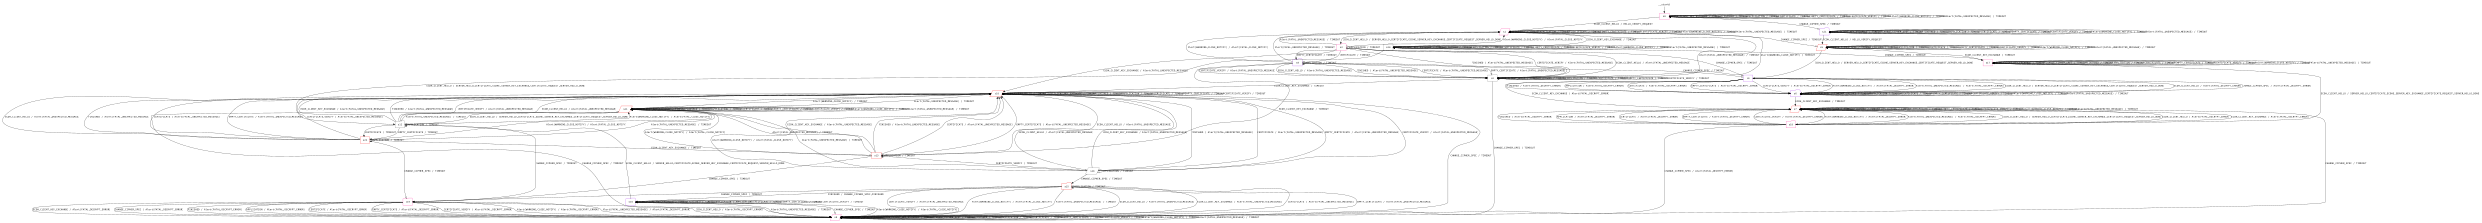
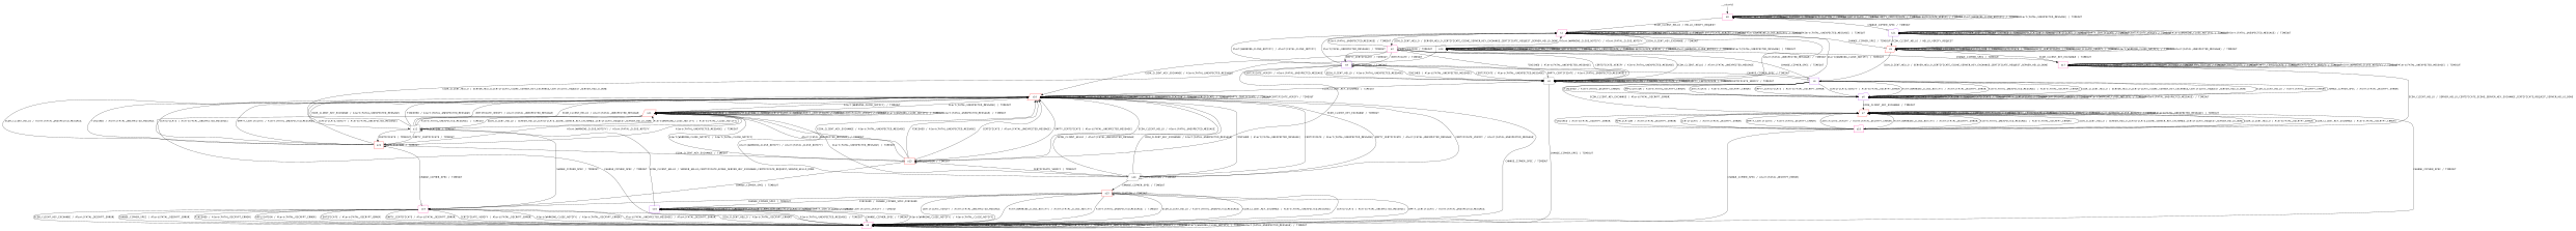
  digraph {
    fontname="Source Code Pro"
    node [color=deeppink fontname="Source Code Pro" shape=folder]
    edge [arrowhead=onormal fontname="Source Code Pro"]
    n1 [label=s0 shape=box]
    n2 [label=s1 shape=parallelogram]
    n3 [color=purple label=s21]
    n4 [label=s2]
    n5 [color=red label=s5 shape=parallelogram]
    n6 [color=gray40 label=s20]
    n7 [color=gray40 label=s3]
    n8 [color=purple label=s4 shape=box]
    n9 [color=purple label=s9]
    n10 [color=red label=s10 shape=parallelogram]
    n11 [label=s17 shape=box]
    n12 [color=gray40 label=s12]
    n13 [label=s8 shape=parallelogram]
    n14 [color=purple label=s6]
    n15 [color=red label=s7 shape=parallelogram]
    n16 [color=red label=s13 shape=box]
    n17 [color=red label=s11 shape=parallelogram]
    n18 [label=s18]
    n19 [label=s19]
    n20 [color=gray40 label=s14 shape=parallelogram]
    n21 [color=red label=s22 shape=box]
-   n22 [color=red label=s15]
+   n22 [color=red label=s15 shape=box]
    n23 [color=purple label=s16]
    __start0 [color=purple height=0 shape=none width=0]
    n1 -> n1 [label="ECDH_CLIENT_KEY_EXCHANGE / TIMEOUT"]
    n1 -> n1 [label="FINISHED / TIMEOUT"]
    n1 -> n1 [label="APPLICATION / TIMEOUT"]
    n1 -> n1 [arrowhead=normal label="CERTIFICATE / TIMEOUT"]
    n1 -> n1 [arrowhead=normal label="EMPTY_CERTIFICATE / TIMEOUT"]
    n1 -> n1 [arrowhead=normal label="CERTIFICATE_VERIFY / TIMEOUT"]
    n1 -> n1 [arrowhead=normal label="Alert(WARNING,CLOSE_NOTIFY) / TIMEOUT"]
    n1 -> n1 [label="Alert(FATAL,UNEXPECTED_MESSAGE) / TIMEOUT"]
    n1 -> n2 [label="ECDH_CLIENT_HELLO / HELLO_VERIFY_REQUEST"]
    n1 -> n3 [label="CHANGE_CIPHER_SPEC / TIMEOUT"]
    n2 -> n2 [arrowhead=normal label="FINISHED / TIMEOUT"]
    n2 -> n2 [arrowhead=normal label="APPLICATION / TIMEOUT"]
    n2 -> n2 [label="CERTIFICATE / TIMEOUT"]
    n2 -> n2 [label="EMPTY_CERTIFICATE / TIMEOUT"]
    n2 -> n2 [label="CERTIFICATE_VERIFY / TIMEOUT"]
    n2 -> n2 [arrowhead=normal label="Alert(WARNING,CLOSE_NOTIFY) / TIMEOUT"]
    n2 -> n2 [arrowhead=normal label="Alert(FATAL,UNEXPECTED_MESSAGE) / TIMEOUT"]
    n2 -> n4 [arrowhead=normal label="ECDH_CLIENT_HELLO / SERVER_HELLO,CERTIFICATE,ECDHE_SERVER_KEY_EXCHANGE,CERTIFICATE_REQUEST,SERVER_HELLO_DONE"]
    n2 -> n5 [label="CHANGE_CIPHER_SPEC / TIMEOUT"]
    n2 -> n6 [label="ECDH_CLIENT_KEY_EXCHANGE / TIMEOUT"]
    n3 -> n3 [label="ECDH_CLIENT_KEY_EXCHANGE / TIMEOUT"]
    n3 -> n3 [arrowhead=normal label="CHANGE_CIPHER_SPEC / TIMEOUT"]
    n3 -> n3 [label="FINISHED / TIMEOUT"]
    n3 -> n3 [label="APPLICATION / TIMEOUT"]
    n3 -> n3 [label="CERTIFICATE / TIMEOUT"]
    n3 -> n3 [label="EMPTY_CERTIFICATE / TIMEOUT"]
    n3 -> n3 [label="CERTIFICATE_VERIFY / TIMEOUT"]
    n3 -> n3 [label="Alert(WARNING,CLOSE_NOTIFY) / TIMEOUT"]
    n3 -> n3 [label="Alert(FATAL,UNEXPECTED_MESSAGE) / TIMEOUT"]
    n3 -> n5 [arrowhead=normal label="ECDH_CLIENT_HELLO / HELLO_VERIFY_REQUEST"]
    n4 -> n2 [arrowhead=normal label="Alert(WARNING,CLOSE_NOTIFY) / Alert(FATAL,CLOSE_NOTIFY)"]
    n4 -> n2 [label="Alert(FATAL,UNEXPECTED_MESSAGE) / TIMEOUT"]
    n4 -> n4 [label="APPLICATION / TIMEOUT"]
    n4 -> n7 [label="ECDH_CLIENT_HELLO / Alert(FATAL,UNEXPECTED_MESSAGE)"]
    n4 -> n7 [arrowhead=normal label="FINISHED / Alert(FATAL,UNEXPECTED_MESSAGE)"]
    n4 -> n7 [arrowhead=normal label="CERTIFICATE_VERIFY / Alert(FATAL,UNEXPECTED_MESSAGE)"]
    n4 -> n8 [label="CHANGE_CIPHER_SPEC / TIMEOUT"]
    n4 -> n9 [label="CERTIFICATE / TIMEOUT"]
    n4 -> n9 [arrowhead=normal label="EMPTY_CERTIFICATE / TIMEOUT"]
    n4 -> n10 [arrowhead=normal label="ECDH_CLIENT_KEY_EXCHANGE / Alert(FATAL,UNEXPECTED_MESSAGE)"]
    n5 -> n5 [arrowhead=normal label="CHANGE_CIPHER_SPEC / TIMEOUT"]
    n5 -> n5 [arrowhead=normal label="FINISHED / TIMEOUT"]
    n5 -> n5 [label="APPLICATION / TIMEOUT"]
    n5 -> n5 [arrowhead=normal label="CERTIFICATE / TIMEOUT"]
    n5 -> n5 [label="EMPTY_CERTIFICATE / TIMEOUT"]
    n5 -> n5 [arrowhead=normal label="CERTIFICATE_VERIFY / TIMEOUT"]
    n5 -> n5 [label="Alert(WARNING,CLOSE_NOTIFY) / TIMEOUT"]
    n5 -> n5 [arrowhead=normal label="Alert(FATAL,UNEXPECTED_MESSAGE) / TIMEOUT"]
    n5 -> n8 [label="ECDH_CLIENT_HELLO / SERVER_HELLO,CERTIFICATE,ECDHE_SERVER_KEY_EXCHANGE,CERTIFICATE_REQUEST,SERVER_HELLO_DONE"]
    n5 -> n11 [label="ECDH_CLIENT_KEY_EXCHANGE / TIMEOUT"]
    n6 -> n6 [arrowhead=normal label="ECDH_CLIENT_KEY_EXCHANGE / TIMEOUT"]
    n6 -> n6 [arrowhead=normal label="FINISHED / TIMEOUT"]
    n6 -> n6 [arrowhead=normal label="APPLICATION / TIMEOUT"]
    n6 -> n6 [arrowhead=normal label="CERTIFICATE / TIMEOUT"]
    n6 -> n6 [label="EMPTY_CERTIFICATE / TIMEOUT"]
    n6 -> n6 [label="CERTIFICATE_VERIFY / TIMEOUT"]
    n6 -> n6 [label="Alert(WARNING,CLOSE_NOTIFY) / TIMEOUT"]
    n6 -> n6 [label="Alert(FATAL,UNEXPECTED_MESSAGE) / TIMEOUT"]
    n6 -> n11 [arrowhead=normal label="CHANGE_CIPHER_SPEC / TIMEOUT"]
    n6 -> n12 [arrowhead=normal label="ECDH_CLIENT_HELLO / SERVER_HELLO,CERTIFICATE,ECDHE_SERVER_KEY_EXCHANGE,CERTIFICATE_REQUEST,SERVER_HELLO_DONE"]
    n7 -> n2 [label="Alert(WARNING,CLOSE_NOTIFY) / TIMEOUT"]
    n7 -> n2 [label="Alert(FATAL,UNEXPECTED_MESSAGE) / TIMEOUT"]
    n7 -> n7 [arrowhead=normal label="ECDH_CLIENT_HELLO / TIMEOUT"]
    n7 -> n7 [label="FINISHED / TIMEOUT"]
    n7 -> n7 [label="APPLICATION / TIMEOUT"]
    n7 -> n7 [label="CERTIFICATE / TIMEOUT"]
    n7 -> n7 [label="EMPTY_CERTIFICATE / TIMEOUT"]
    n7 -> n7 [label="CERTIFICATE_VERIFY / TIMEOUT"]
    n7 -> n10 [label="ECDH_CLIENT_KEY_EXCHANGE / TIMEOUT"]
    n7 -> n13 [arrowhead=normal label="CHANGE_CIPHER_SPEC / TIMEOUT"]
    n8 -> n14 [label="ECDH_CLIENT_HELLO / Alert(FATAL,DECRYPT_ERROR)"]
    n8 -> n14 [label="CHANGE_CIPHER_SPEC / Alert(FATAL,DECRYPT_ERROR)"]
    n8 -> n14 [arrowhead=normal label="FINISHED / Alert(FATAL,DECRYPT_ERROR)"]
    n8 -> n14 [label="APPLICATION / Alert(FATAL,DECRYPT_ERROR)"]
    n8 -> n14 [arrowhead=normal label="CERTIFICATE / Alert(FATAL,DECRYPT_ERROR)"]
    n8 -> n14 [arrowhead=normal label="EMPTY_CERTIFICATE / Alert(FATAL,DECRYPT_ERROR)"]
    n8 -> n14 [label="CERTIFICATE_VERIFY / Alert(FATAL,DECRYPT_ERROR)"]
    n8 -> n14 [arrowhead=normal label="Alert(WARNING,CLOSE_NOTIFY) / Alert(FATAL,DECRYPT_ERROR)"]
    n8 -> n14 [arrowhead=normal label="Alert(FATAL,UNEXPECTED_MESSAGE) / Alert(FATAL,DECRYPT_ERROR)"]
    n8 -> n15 [label="ECDH_CLIENT_KEY_EXCHANGE / Alert(FATAL,DECRYPT_ERROR)"]
    n9 -> n2 [arrowhead=normal label="Alert(WARNING,CLOSE_NOTIFY) / Alert(FATAL,CLOSE_NOTIFY)"]
    n9 -> n2 [arrowhead=normal label="Alert(FATAL,UNEXPECTED_MESSAGE) / TIMEOUT"]
    n9 -> n7 [arrowhead=normal label="ECDH_CLIENT_HELLO / Alert(FATAL,UNEXPECTED_MESSAGE)"]
    n9 -> n7 [arrowhead=normal label="FINISHED / Alert(FATAL,UNEXPECTED_MESSAGE)"]
    n9 -> n7 [arrowhead=normal label="CERTIFICATE / Alert(FATAL,UNEXPECTED_MESSAGE)"]
    n9 -> n7 [label="EMPTY_CERTIFICATE / Alert(FATAL,UNEXPECTED_MESSAGE)"]
    n9 -> n7 [arrowhead=normal label="CERTIFICATE_VERIFY / Alert(FATAL,UNEXPECTED_MESSAGE)"]
    n9 -> n8 [label="CHANGE_CIPHER_SPEC / TIMEOUT"]
    n9 -> n9 [arrowhead=normal label="APPLICATION / TIMEOUT"]
    n9 -> n16 [arrowhead=normal label="ECDH_CLIENT_KEY_EXCHANGE / TIMEOUT"]
    n10 -> n10 [arrowhead=normal label="ECDH_CLIENT_HELLO / TIMEOUT"]
    n10 -> n10 [label="ECDH_CLIENT_KEY_EXCHANGE / TIMEOUT"]
    n10 -> n10 [arrowhead=normal label="FINISHED / TIMEOUT"]
    n10 -> n10 [label="APPLICATION / TIMEOUT"]
    n10 -> n10 [arrowhead=normal label="CERTIFICATE / TIMEOUT"]
    n10 -> n10 [label="EMPTY_CERTIFICATE / TIMEOUT"]
    n10 -> n10 [arrowhead=normal label="CERTIFICATE_VERIFY / TIMEOUT"]
    n10 -> n13 [arrowhead=normal label="CHANGE_CIPHER_SPEC / TIMEOUT"]
    n10 -> n17 [arrowhead=normal label="Alert(WARNING,CLOSE_NOTIFY) / TIMEOUT"]
    n10 -> n17 [arrowhead=normal label="Alert(FATAL,UNEXPECTED_MESSAGE) / TIMEOUT"]
    n11 -> n11 [arrowhead=normal label="ECDH_CLIENT_KEY_EXCHANGE / TIMEOUT"]
    n11 -> n11 [label="CHANGE_CIPHER_SPEC / TIMEOUT"]
    n11 -> n11 [arrowhead=normal label="FINISHED / TIMEOUT"]
    n11 -> n11 [label="APPLICATION / TIMEOUT"]
    n11 -> n11 [arrowhead=normal label="CERTIFICATE / TIMEOUT"]
    n11 -> n11 [arrowhead=normal label="EMPTY_CERTIFICATE / TIMEOUT"]
    n11 -> n11 [label="CERTIFICATE_VERIFY / TIMEOUT"]
    n11 -> n11 [arrowhead=normal label="Alert(WARNING,CLOSE_NOTIFY) / TIMEOUT"]
    n11 -> n11 [label="Alert(FATAL,UNEXPECTED_MESSAGE) / TIMEOUT"]
    n11 -> n18 [label="ECDH_CLIENT_HELLO / SERVER_HELLO,CERTIFICATE,ECDHE_SERVER_KEY_EXCHANGE,CERTIFICATE_REQUEST,SERVER_HELLO_DONE"]
    n12 -> n10 [arrowhead=normal label="ECDH_CLIENT_HELLO / Alert(FATAL,UNEXPECTED_MESSAGE)"]
    n12 -> n10 [arrowhead=normal label="ECDH_CLIENT_KEY_EXCHANGE / Alert(FATAL,UNEXPECTED_MESSAGE)"]
    n12 -> n10 [arrowhead=normal label="FINISHED / Alert(FATAL,UNEXPECTED_MESSAGE)"]
    n12 -> n10 [label="CERTIFICATE_VERIFY / Alert(FATAL,UNEXPECTED_MESSAGE)"]
    n12 -> n12 [arrowhead=normal label="APPLICATION / TIMEOUT"]
    n12 -> n17 [arrowhead=normal label="Alert(WARNING,CLOSE_NOTIFY) / Alert(FATAL,CLOSE_NOTIFY)"]
    n12 -> n17 [label="Alert(FATAL,UNEXPECTED_MESSAGE) / TIMEOUT"]
    n12 -> n19 [arrowhead=normal label="CHANGE_CIPHER_SPEC / TIMEOUT"]
    n12 -> n21 [arrowhead=normal label="CERTIFICATE / TIMEOUT"]
    n12 -> n21 [arrowhead=normal label="EMPTY_CERTIFICATE / TIMEOUT"]
    n13 -> n13 [arrowhead=normal label="ECDH_CLIENT_HELLO / TIMEOUT"]
    n13 -> n13 [label="ECDH_CLIENT_KEY_EXCHANGE / TIMEOUT"]
    n13 -> n13 [label="CHANGE_CIPHER_SPEC / TIMEOUT"]
    n13 -> n13 [label="FINISHED / TIMEOUT"]
    n13 -> n13 [label="APPLICATION / TIMEOUT"]
    n13 -> n13 [arrowhead=normal label="CERTIFICATE / TIMEOUT"]
    n13 -> n13 [arrowhead=normal label="EMPTY_CERTIFICATE / TIMEOUT"]
    n13 -> n13 [label="CERTIFICATE_VERIFY / TIMEOUT"]
    n13 -> n13 [arrowhead=normal label="Alert(WARNING,CLOSE_NOTIFY) / TIMEOUT"]
    n13 -> n13 [label="Alert(FATAL,UNEXPECTED_MESSAGE) / TIMEOUT"]
    n14 -> n8 [arrowhead=normal label="ECDH_CLIENT_HELLO / SERVER_HELLO,CERTIFICATE,ECDHE_SERVER_KEY_EXCHANGE,CERTIFICATE_REQUEST,SERVER_HELLO_DONE"]
    n14 -> n14 [label="CHANGE_CIPHER_SPEC / TIMEOUT"]
    n14 -> n14 [arrowhead=normal label="FINISHED / TIMEOUT"]
    n14 -> n14 [label="APPLICATION / TIMEOUT"]
    n14 -> n14 [label="CERTIFICATE / TIMEOUT"]
    n14 -> n14 [label="EMPTY_CERTIFICATE / TIMEOUT"]
    n14 -> n14 [arrowhead=normal label="CERTIFICATE_VERIFY / TIMEOUT"]
    n14 -> n14 [arrowhead=normal label="Alert(WARNING,CLOSE_NOTIFY) / TIMEOUT"]
    n14 -> n14 [arrowhead=normal label="Alert(FATAL,UNEXPECTED_MESSAGE) / TIMEOUT"]
    n14 -> n15 [arrowhead=normal label="ECDH_CLIENT_KEY_EXCHANGE / TIMEOUT"]
    n15 -> n13 [label="CHANGE_CIPHER_SPEC / TIMEOUT"]
    n15 -> n15 [label="ECDH_CLIENT_KEY_EXCHANGE / TIMEOUT"]
    n15 -> n15 [label="FINISHED / TIMEOUT"]
    n15 -> n15 [label="APPLICATION / TIMEOUT"]
    n15 -> n15 [label="CERTIFICATE / TIMEOUT"]
    n15 -> n15 [label="EMPTY_CERTIFICATE / TIMEOUT"]
    n15 -> n15 [arrowhead=normal label="CERTIFICATE_VERIFY / TIMEOUT"]
    n15 -> n15 [label="Alert(WARNING,CLOSE_NOTIFY) / TIMEOUT"]
    n15 -> n15 [label="Alert(FATAL,UNEXPECTED_MESSAGE) / TIMEOUT"]
    n15 -> n18 [arrowhead=normal label="ECDH_CLIENT_HELLO / SERVER_HELLO,CERTIFICATE,ECDHE_SERVER_KEY_EXCHANGE,CERTIFICATE_REQUEST,SERVER_HELLO_DONE"]
    n16 -> n10 [label="ECDH_CLIENT_HELLO / Alert(FATAL,UNEXPECTED_MESSAGE)"]
    n16 -> n10 [arrowhead=normal label="ECDH_CLIENT_KEY_EXCHANGE / Alert(FATAL,UNEXPECTED_MESSAGE)"]
    n16 -> n10 [arrowhead=normal label="FINISHED / Alert(FATAL,UNEXPECTED_MESSAGE)"]
    n16 -> n10 [arrowhead=normal label="CERTIFICATE / Alert(FATAL,UNEXPECTED_MESSAGE)"]
    n16 -> n10 [arrowhead=normal label="EMPTY_CERTIFICATE / Alert(FATAL,UNEXPECTED_MESSAGE)"]
    n16 -> n16 [arrowhead=normal label="APPLICATION / TIMEOUT"]
    n16 -> n17 [label="Alert(WARNING,CLOSE_NOTIFY) / Alert(FATAL,CLOSE_NOTIFY)"]
    n16 -> n17 [label="Alert(FATAL,UNEXPECTED_MESSAGE) / TIMEOUT"]
    n16 -> n19 [arrowhead=normal label="CHANGE_CIPHER_SPEC / TIMEOUT"]
    n16 -> n20 [label="CERTIFICATE_VERIFY / TIMEOUT"]
    n17 -> n12 [label="ECDH_CLIENT_HELLO / SERVER_HELLO,CERTIFICATE,ECDHE_SERVER_KEY_EXCHANGE,CERTIFICATE_REQUEST,SERVER_HELLO_DONE"]
    n17 -> n13 [arrowhead=normal label="CHANGE_CIPHER_SPEC / TIMEOUT"]
    n17 -> n17 [label="ECDH_CLIENT_KEY_EXCHANGE / TIMEOUT"]
    n17 -> n17 [arrowhead=normal label="FINISHED / TIMEOUT"]
    n17 -> n17 [arrowhead=normal label="APPLICATION / TIMEOUT"]
    n17 -> n17 [arrowhead=normal label="CERTIFICATE / TIMEOUT"]
    n17 -> n17 [arrowhead=normal label="EMPTY_CERTIFICATE / TIMEOUT"]
    n17 -> n17 [arrowhead=normal label="CERTIFICATE_VERIFY / TIMEOUT"]
    n17 -> n17 [arrowhead=normal label="Alert(WARNING,CLOSE_NOTIFY) / TIMEOUT"]
    n17 -> n17 [arrowhead=normal label="Alert(FATAL,UNEXPECTED_MESSAGE) / TIMEOUT"]
    n18 -> n13 [label="CHANGE_CIPHER_SPEC / Alert(FATAL,DECRYPT_ERROR)"]
    n18 -> n15 [arrowhead=normal label="ECDH_CLIENT_HELLO / Alert(FATAL,DECRYPT_ERROR)"]
    n18 -> n15 [label="ECDH_CLIENT_KEY_EXCHANGE / Alert(FATAL,DECRYPT_ERROR)"]
    n18 -> n15 [label="FINISHED / Alert(FATAL,DECRYPT_ERROR)"]
    n18 -> n15 [arrowhead=normal label="APPLICATION / Alert(FATAL,DECRYPT_ERROR)"]
    n18 -> n15 [label="CERTIFICATE / Alert(FATAL,DECRYPT_ERROR)"]
    n18 -> n15 [label="EMPTY_CERTIFICATE / Alert(FATAL,DECRYPT_ERROR)"]
    n18 -> n15 [label="CERTIFICATE_VERIFY / Alert(FATAL,DECRYPT_ERROR)"]
    n18 -> n15 [arrowhead=normal label="Alert(WARNING,CLOSE_NOTIFY) / Alert(FATAL,DECRYPT_ERROR)"]
    n18 -> n15 [label="Alert(FATAL,UNEXPECTED_MESSAGE) / Alert(FATAL,DECRYPT_ERROR)"]
    n19 -> n13 [arrowhead=normal label="ECDH_CLIENT_HELLO / Alert(FATAL,DECRYPT_ERROR)"]
    n19 -> n13 [label="ECDH_CLIENT_KEY_EXCHANGE / Alert(FATAL,DECRYPT_ERROR)"]
    n19 -> n13 [arrowhead=normal label="CHANGE_CIPHER_SPEC / Alert(FATAL,DECRYPT_ERROR)"]
    n19 -> n13 [label="FINISHED / Alert(FATAL,DECRYPT_ERROR)"]
    n19 -> n13 [label="APPLICATION / Alert(FATAL,DECRYPT_ERROR)"]
    n19 -> n13 [label="CERTIFICATE / Alert(FATAL,DECRYPT_ERROR)"]
    n19 -> n13 [label="EMPTY_CERTIFICATE / Alert(FATAL,DECRYPT_ERROR)"]
    n19 -> n13 [label="CERTIFICATE_VERIFY / Alert(FATAL,DECRYPT_ERROR)"]
    n19 -> n13 [label="Alert(WARNING,CLOSE_NOTIFY) / Alert(FATAL,DECRYPT_ERROR)"]
    n19 -> n13 [label="Alert(FATAL,UNEXPECTED_MESSAGE) / Alert(FATAL,DECRYPT_ERROR)"]
    n20 -> n10 [arrowhead=normal label="ECDH_CLIENT_HELLO / Alert(FATAL,UNEXPECTED_MESSAGE)"]
    n20 -> n10 [label="ECDH_CLIENT_KEY_EXCHANGE / Alert(FATAL,UNEXPECTED_MESSAGE)"]
    n20 -> n10 [label="FINISHED / Alert(FATAL,UNEXPECTED_MESSAGE)"]
    n20 -> n10 [label="CERTIFICATE / Alert(FATAL,UNEXPECTED_MESSAGE)"]
    n20 -> n10 [arrowhead=normal label="EMPTY_CERTIFICATE / Alert(FATAL,UNEXPECTED_MESSAGE)"]
    n20 -> n10 [label="CERTIFICATE_VERIFY / Alert(FATAL,UNEXPECTED_MESSAGE)"]
    n20 -> n17 [label="Alert(WARNING,CLOSE_NOTIFY) / Alert(FATAL,CLOSE_NOTIFY)"]
    n20 -> n17 [arrowhead=normal label="Alert(FATAL,UNEXPECTED_MESSAGE) / TIMEOUT"]
    n20 -> n20 [label="APPLICATION / TIMEOUT"]
    n20 -> n22 [arrowhead=normal label="CHANGE_CIPHER_SPEC / TIMEOUT"]
    n21 -> n10 [arrowhead=normal label="ECDH_CLIENT_HELLO / Alert(FATAL,UNEXPECTED_MESSAGE)"]
    n21 -> n10 [arrowhead=normal label="FINISHED / Alert(FATAL,UNEXPECTED_MESSAGE)"]
    n21 -> n10 [label="CERTIFICATE / Alert(FATAL,UNEXPECTED_MESSAGE)"]
    n21 -> n10 [label="EMPTY_CERTIFICATE / Alert(FATAL,UNEXPECTED_MESSAGE)"]
    n21 -> n10 [label="CERTIFICATE_VERIFY / Alert(FATAL,UNEXPECTED_MESSAGE)"]
    n21 -> n16 [label="ECDH_CLIENT_KEY_EXCHANGE / TIMEOUT"]
    n21 -> n17 [label="Alert(WARNING,CLOSE_NOTIFY) / Alert(FATAL,CLOSE_NOTIFY)"]
    n21 -> n17 [label="Alert(FATAL,UNEXPECTED_MESSAGE) / TIMEOUT"]
    n21 -> n19 [label="CHANGE_CIPHER_SPEC / TIMEOUT"]
    n21 -> n21 [arrowhead=normal label="APPLICATION / TIMEOUT"]
    n22 -> n13 [arrowhead=normal label="ECDH_CLIENT_HELLO / Alert(FATAL,UNEXPECTED_MESSAGE)"]
    n22 -> n13 [label="ECDH_CLIENT_KEY_EXCHANGE / Alert(FATAL,UNEXPECTED_MESSAGE)"]
    n22 -> n13 [label="CERTIFICATE / Alert(FATAL,UNEXPECTED_MESSAGE)"]
    n22 -> n13 [arrowhead=normal label="EMPTY_CERTIFICATE / Alert(FATAL,UNEXPECTED_MESSAGE)"]
    n22 -> n13 [arrowhead=normal label="CERTIFICATE_VERIFY / Alert(FATAL,UNEXPECTED_MESSAGE)"]
    n22 -> n13 [label="Alert(WARNING,CLOSE_NOTIFY) / Alert(FATAL,CLOSE_NOTIFY)"]
    n22 -> n13 [arrowhead=normal label="Alert(FATAL,UNEXPECTED_MESSAGE) / TIMEOUT"]
    n22 -> n19 [label="CHANGE_CIPHER_SPEC / TIMEOUT"]
    n22 -> n22 [arrowhead=normal label="APPLICATION / TIMEOUT"]
    n22 -> n23 [arrowhead=normal label="FINISHED / CHANGE_CIPHER_SPEC,FINISHED"]
    n23 -> n12 [label="ECDH_CLIENT_HELLO / SERVER_HELLO,CERTIFICATE,ECDHE_SERVER_KEY_EXCHANGE,CERTIFICATE_REQUEST,SERVER_HELLO_DONE"]
    n23 -> n13 [label="CHANGE_CIPHER_SPEC / TIMEOUT"]
    n23 -> n13 [arrowhead=normal label="Alert(WARNING,CLOSE_NOTIFY) / Alert(FATAL,CLOSE_NOTIFY)"]
    n23 -> n13 [label="Alert(FATAL,UNEXPECTED_MESSAGE) / TIMEOUT"]
    n23 -> n23 [arrowhead=normal label="ECDH_CLIENT_KEY_EXCHANGE / TIMEOUT"]
    n23 -> n23 [arrowhead=normal label="FINISHED / TIMEOUT"]
    n23 -> n23 [label="APPLICATION / APPLICATION"]
    n23 -> n23 [label="CERTIFICATE / TIMEOUT"]
    n23 -> n23 [label="EMPTY_CERTIFICATE / TIMEOUT"]
    n23 -> n23 [label="CERTIFICATE_VERIFY / TIMEOUT"]
    __start0 -> n1 [arrowhead=normal]
  }
